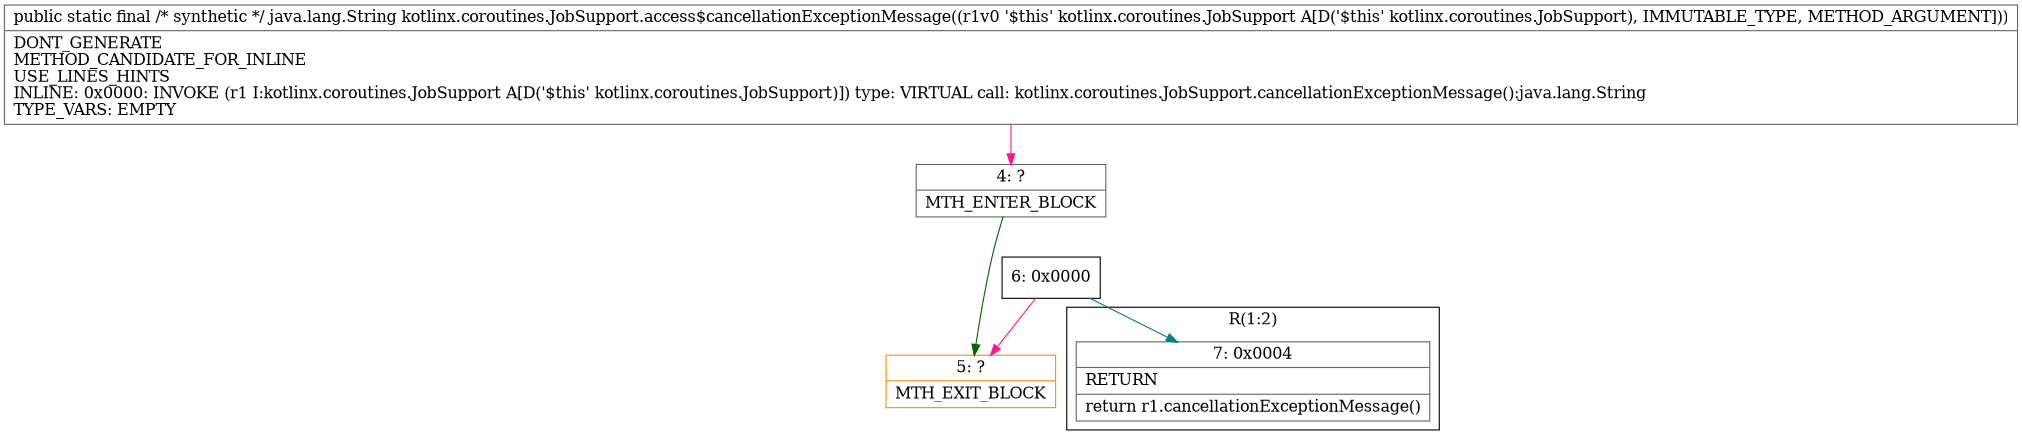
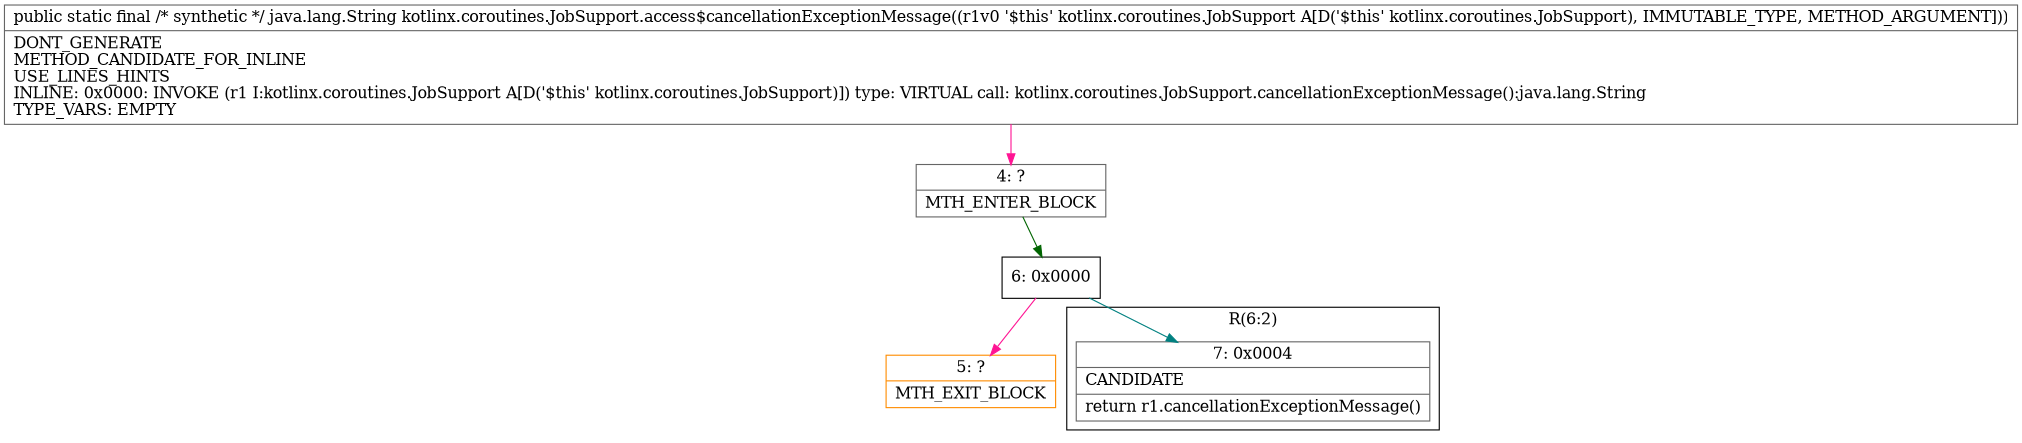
  digraph {
    node [color=gray40 shape=record]
    edge [color=deeppink]
-   n1 [label="{7\:\ 0x0004|RETURN\l|return r1.cancellationExceptionMessage()\l}"]
+   n1 [label="{7\:\ 0x0004|CANDIDATE\l|return r1.cancellationExceptionMessage()\l}"]
    n2 [color=darkorange label="{5\:\ ?|MTH_EXIT_BLOCK\l}"]
    n3 [label="{4\:\ ?|MTH_ENTER_BLOCK\l}"]
    n4 [color=black label="{6\:\ 0x0000}"]
    n5 [label="{public static final \/* synthetic *\/ java.lang.String kotlinx.coroutines.JobSupport.access$cancellationExceptionMessage((r1v0 '$this' kotlinx.coroutines.JobSupport A[D('$this' kotlinx.coroutines.JobSupport), IMMUTABLE_TYPE, METHOD_ARGUMENT]))  | DONT_GENERATE\lMETHOD_CANDIDATE_FOR_INLINE\lUSE_LINES_HINTS\lINLINE: 0x0000: INVOKE  (r1 I:kotlinx.coroutines.JobSupport A[D('$this' kotlinx.coroutines.JobSupport)]) type: VIRTUAL call: kotlinx.coroutines.JobSupport.cancellationExceptionMessage():java.lang.String\lTYPE_VARS: EMPTY\l}"]
    subgraph cluster_1 {
-     label="R(1:2)"
+     label="R(6:2)"
      n1
    }
-   n3 -> n2 [color=darkgreen]
+   n3 -> n4 [color=darkgreen]
    n4 -> n1 [color=teal]
    n4 -> n2
    n5 -> n3
  }
